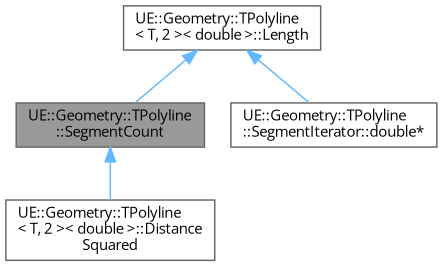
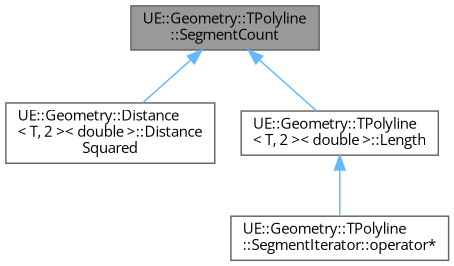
  digraph {
    fontname="Open Sans"
    rankdir=TB
    node [color=grey40 fillcolor=white fontname="Open Sans" fontsize=10 shape=box style=filled]
    edge [color=steelblue1 dir=back fontname="Open Sans" fontsize=10 labelfontname=Helvetica labelfontsize=10 style=solid]
    n1 [color=gray40 fillcolor=grey60 fontcolor=black height=0.2 label="UE::Geometry::TPolyline\l::SegmentCount" width=0.4]
-   n2 [height=0.2 label="UE::Geometry::TPolyline\l\< T, 2 \>\< double \>::Distance\lSquared" width=0.4]
+   n2 [height=0.2 label="UE::Geometry::Distance\l\< T, 2 \>\< double \>::Distance\lSquared" width=0.4]
    n3 [height=0.2 label="UE::Geometry::TPolyline\l\< T, 2 \>\< double \>::Length" width=0.4]
-   n4 [height=0.2 label="UE::Geometry::TPolyline\l::SegmentIterator::double*" width=0.4]
+   n4 [height=0.2 label="UE::Geometry::TPolyline\l::SegmentIterator::operator*" width=0.4]
    n1 -> n2
-   n3 -> n1
+   n1 -> n3
    n3 -> n4
  }
